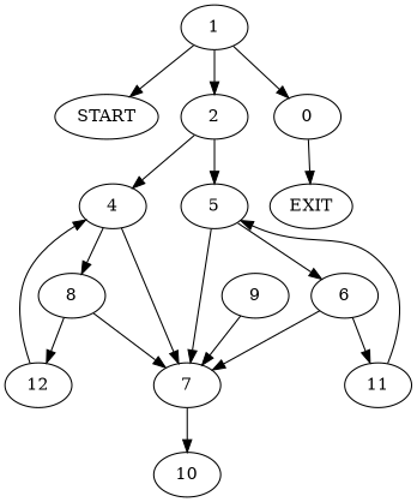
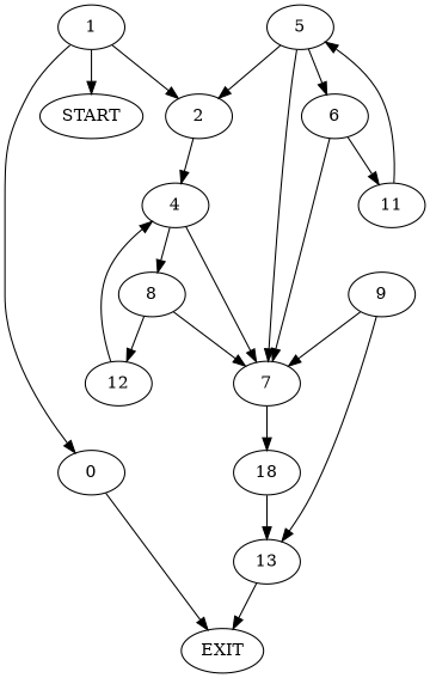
  digraph {
    n1 [label=START]
    1
    2
    n4 [label=0]
    n5 [label=EXIT]
    4
    5
    7
    8
    6
-   10
+   10 [label=18]
    12
    11
    9
+   13
    1 -> n1
    1 -> 2
    1 -> n4
    2 -> 4
-   2 -> 5
+   5 -> 2
    n4 -> n5
    4 -> 7
    4 -> 8
    5 -> 7
    5 -> 6
    7 -> 10
    8 -> 7
    8 -> 12
    6 -> 7
    6 -> 11
+   10 -> 13
    12 -> 4
    11 -> 5
    9 -> 7
+   9 -> 13
+   13 -> n5
  }
